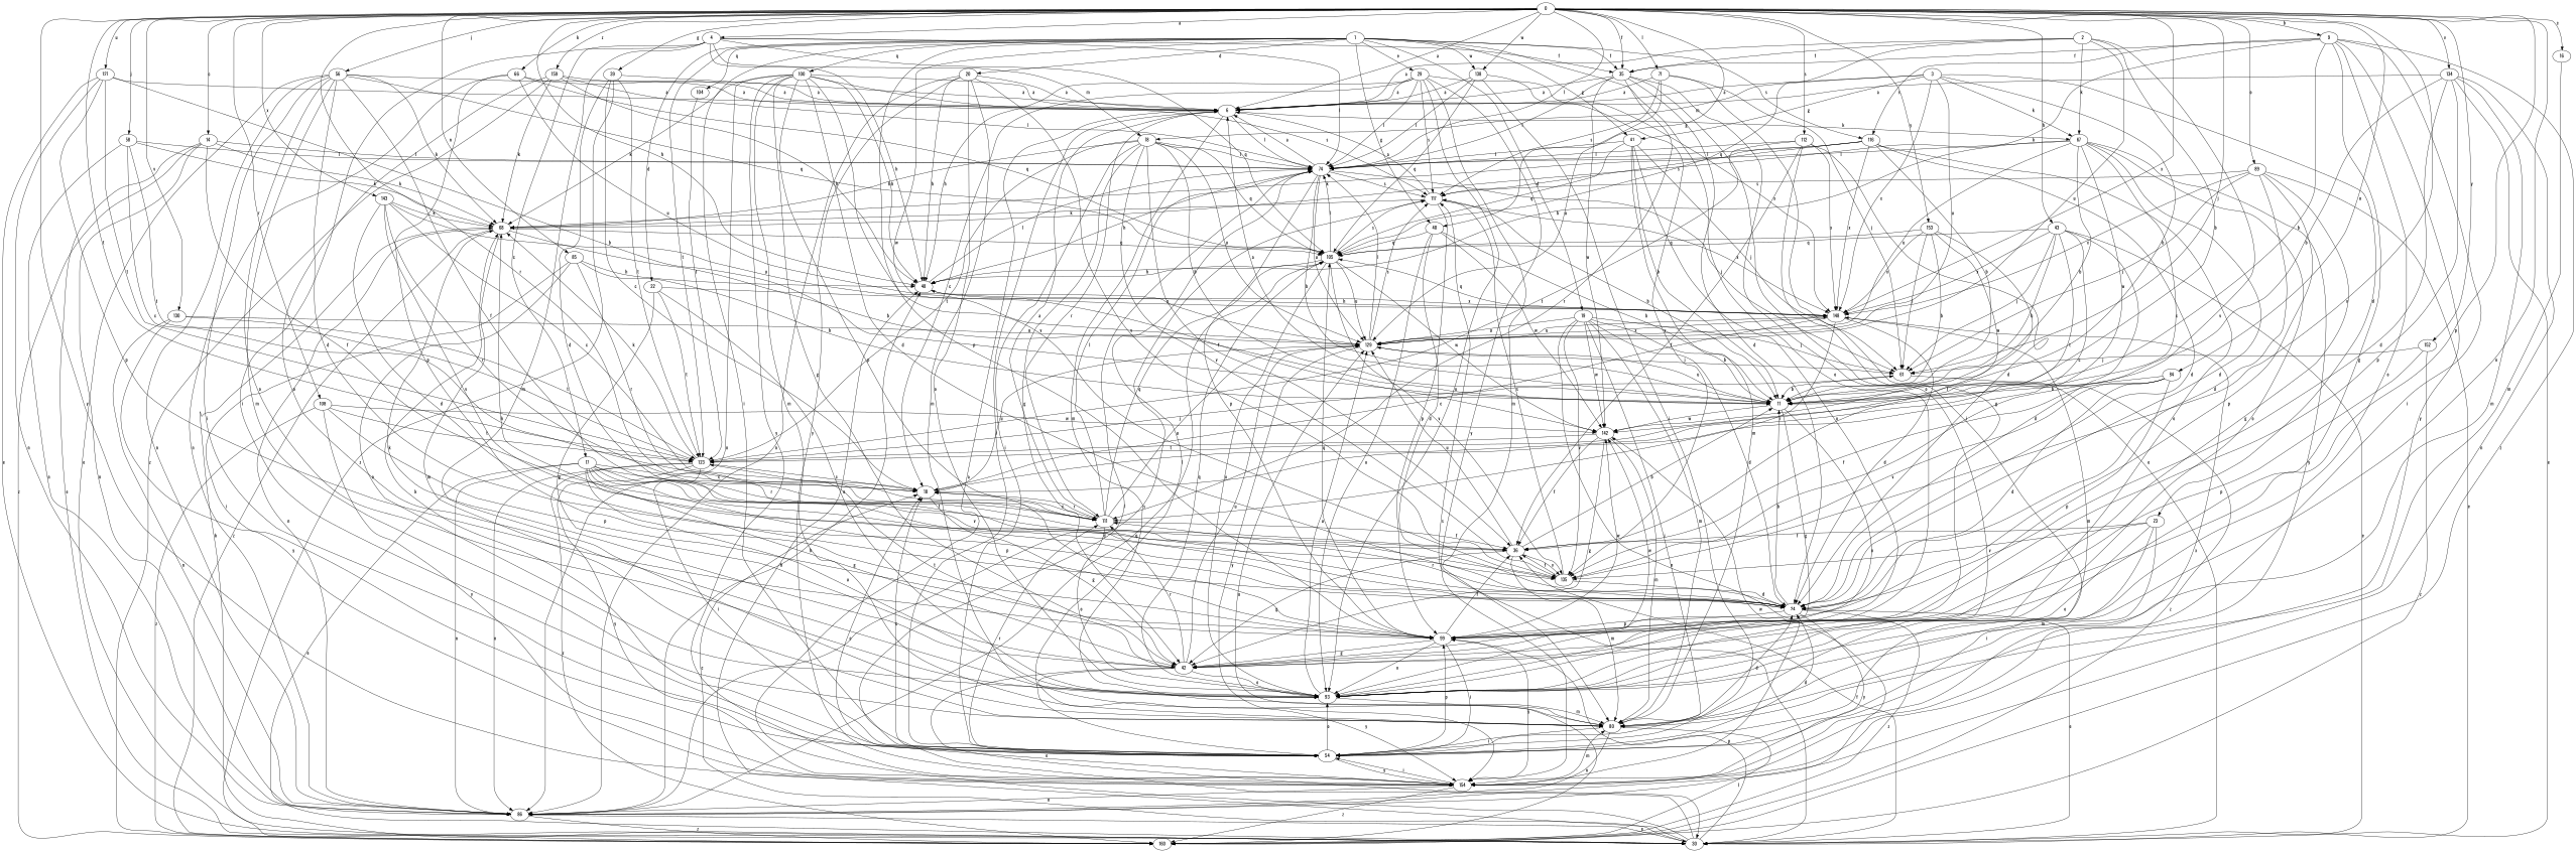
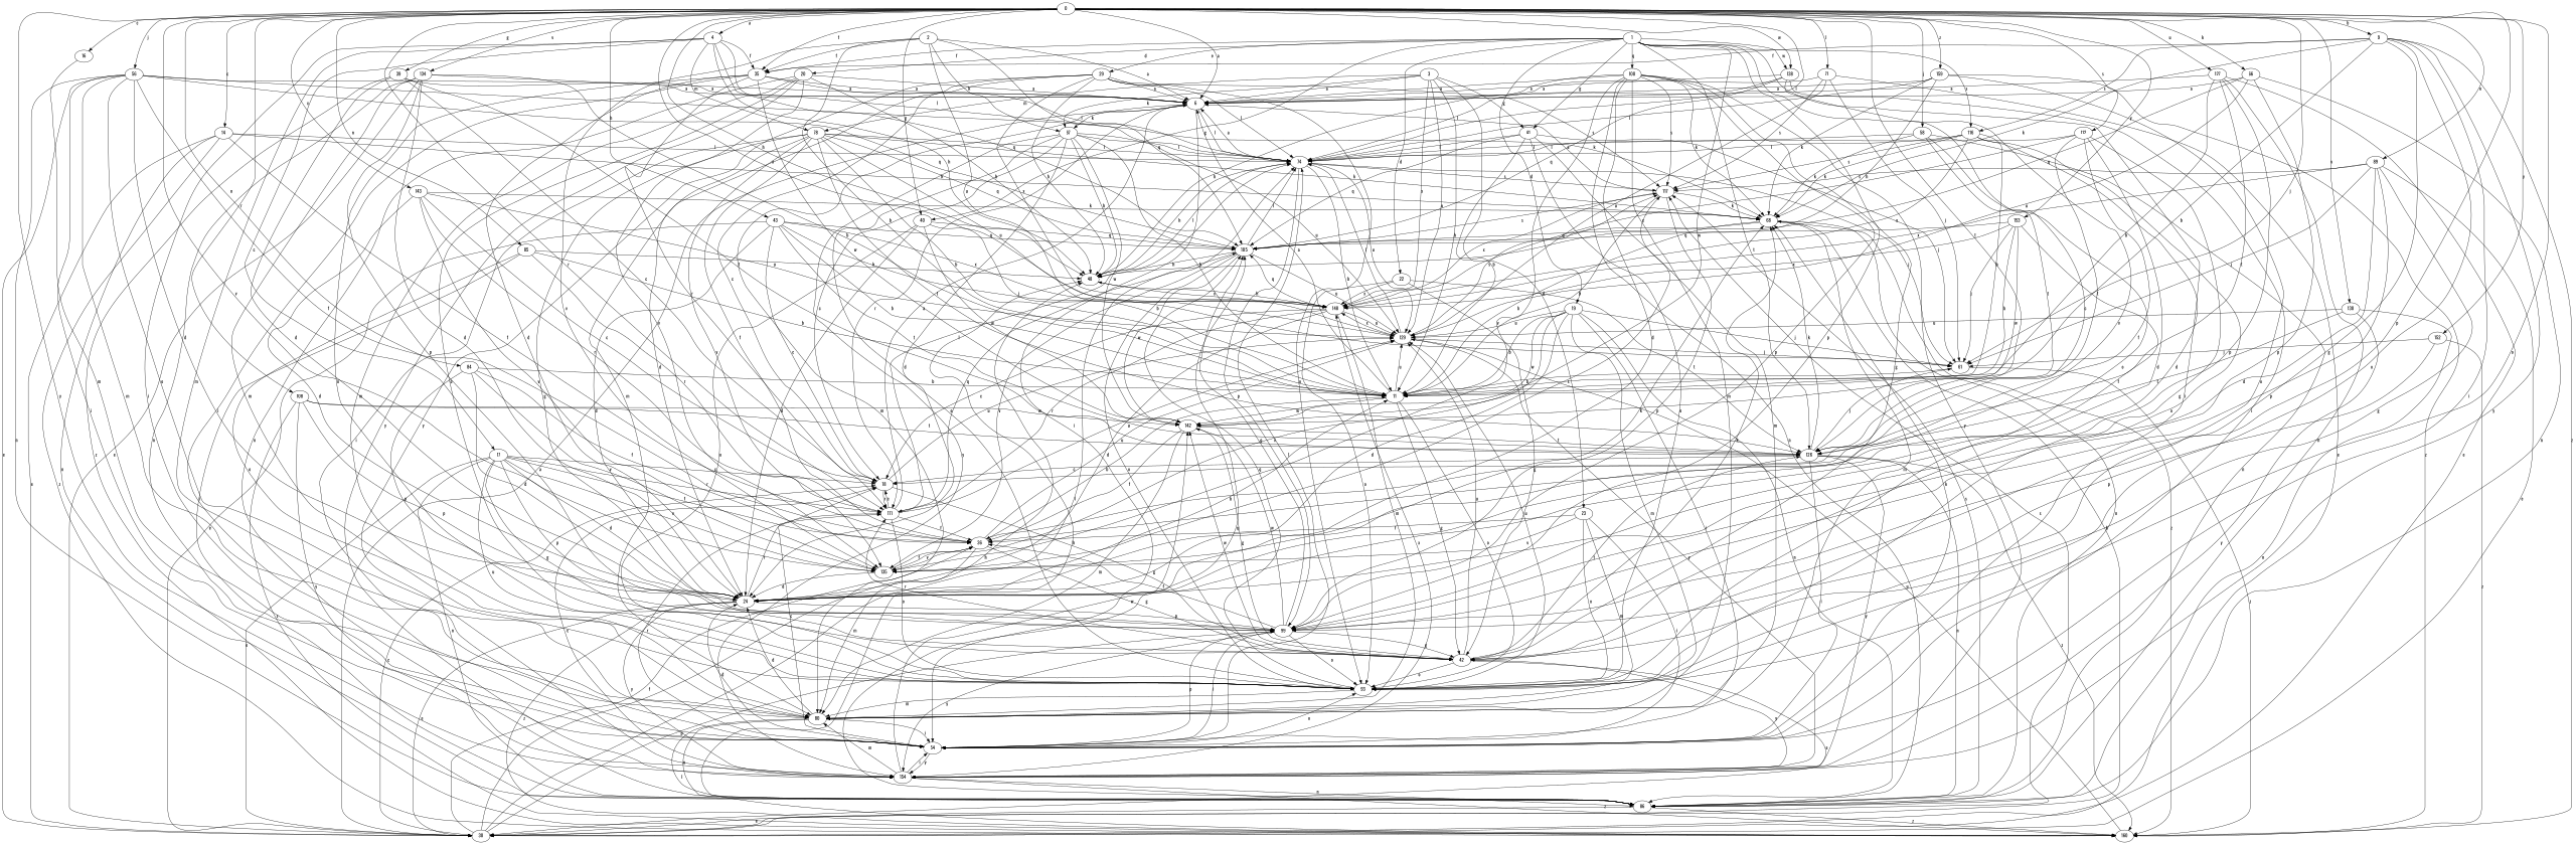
  strict digraph {
    fontname=Oswald
    node [fontname=Oswald]
    edge [fontname=Oswald]
    0
    4
    6
    9
    14
    16
    35
    39
    40
    43
    48
    56
    58
    61
    66
    71
    74
    84
    85
    89
    93
    99
    108
    111
    112
-   123
+   123 [label=126]
    127
    130
    134
    135
    138
    143
    148
    152
    153
    154
    159
    54
    105
    78
    17
    80
    67
    116
    11
    42
    68
    160
    30
    36
    86
    142
    24
    18
    129
    117
    1
    19
    20
    22
    29
    41
    100
-   104
    2
    3
    23
    0 -> 4 [label=a]
    0 -> 6 [label=a]
    0 -> 9 [label=b]
    0 -> 14 [label=c]
    0 -> 16 [label=c]
    0 -> 35 [label=f]
    0 -> 39 [label=g]
    0 -> 40 [label=g]
    0 -> 43 [label=h]
    0 -> 48 [label=h]
    0 -> 56 [label=j]
    0 -> 58 [label=j]
    0 -> 61 [label=j]
    0 -> 66 [label=k]
    0 -> 71 [label=l]
    0 -> 74 [label=l]
    0 -> 84 [label=n]
    0 -> 85 [label=n]
    0 -> 89 [label=o]
    0 -> 93 [label=o]
    0 -> 99 [label=p]
    0 -> 108 [label=r]
    0 -> 111 [label=r]
    0 -> 112 [label=s]
    0 -> 123 [label=t]
    0 -> 127 [label=u]
    0 -> 130 [label=v]
    0 -> 134 [label=v]
    0 -> 135 [label=v]
    0 -> 138 [label=w]
    0 -> 143 [label=x]
    0 -> 148 [label=x]
    0 -> 152 [label=y]
    0 -> 153 [label=y]
    0 -> 154 [label=y]
    0 -> 159 [label=z]
    4 -> 35 [label=f]
    4 -> 48 [label=h]
    4 -> 74 [label=l]
    4 -> 54 [label=i]
    4 -> 105 [label=q]
    4 -> 78 [label=m]
    4 -> 17 [label=c]
    4 -> 80 [label=m]
    6 -> 74 [label=l]
    6 -> 111 [label=r]
    6 -> 54 [label=i]
    6 -> 80 [label=m]
    6 -> 67 [label=k]
    9 -> 35 [label=f]
    9 -> 93 [label=o]
    9 -> 154 [label=y]
    9 -> 54 [label=i]
    9 -> 116 [label=s]
    9 -> 11 [label=b]
    9 -> 42 [label=g]
    9 -> 68 [label=k]
    9 -> 160 [label=z]
    14 -> 74 [label=l]
    14 -> 68 [label=k]
    14 -> 160 [label=z]
    14 -> 30 [label=e]
    14 -> 36 [label=f]
    14 -> 86 [label=n]
    16 -> 80 [label=m]
    35 -> 6 [label=a]
    35 -> 74 [label=l]
    35 -> 93 [label=o]
    35 -> 111 [label=r]
    35 -> 54 [label=i]
    35 -> 142 [label=w]
    35 -> 24 [label=d]
    39 -> 6 [label=a]
    39 -> 123 [label=t]
    39 -> 160 [label=z]
    39 -> 24 [label=d]
    39 -> 18 [label=c]
    40 -> 93 [label=o]
    40 -> 105 [label=q]
    40 -> 11 [label=b]
    40 -> 142 [label=w]
    40 -> 24 [label=d]
    43 -> 61 [label=j]
    43 -> 123 [label=t]
    43 -> 148 [label=x]
    43 -> 105 [label=q]
    43 -> 11 [label=b]
    43 -> 30 [label=e]
    43 -> 24 [label=d]
    43 -> 18 [label=c]
    48 -> 74 [label=l]
    48 -> 148 [label=x]
    56 -> 6 [label=a]
    56 -> 93 [label=o]
    56 -> 54 [label=i]
    56 -> 105 [label=q]
    56 -> 80 [label=m]
    56 -> 68 [label=k]
    56 -> 30 [label=e]
    56 -> 36 [label=f]
    56 -> 86 [label=n]
    56 -> 24 [label=d]
    58 -> 74 [label=l]
    58 -> 123 [label=t]
    58 -> 68 [label=k]
    58 -> 86 [label=n]
    58 -> 18 [label=c]
    61 -> 11 [label=b]
    61 -> 160 [label=z]
    66 -> 6 [label=a]
    66 -> 99 [label=p]
    66 -> 105 [label=q]
    66 -> 86 [label=n]
    66 -> 129 [label=u]
    71 -> 6 [label=a]
    71 -> 61 [label=j]
    71 -> 30 [label=e]
    71 -> 129 [label=u]
    71 -> 117 [label=s]
    74 -> 6 [label=a]
    74 -> 48 [label=h]
    74 -> 61 [label=j]
    74 -> 99 [label=p]
    74 -> 11 [label=b]
    74 -> 129 [label=u]
    74 -> 117 [label=s]
    84 -> 99 [label=p]
    84 -> 135 [label=v]
    84 -> 11 [label=b]
    84 -> 36 [label=f]
    84 -> 24 [label=d]
    85 -> 48 [label=h]
    85 -> 93 [label=o]
    85 -> 111 [label=r]
    85 -> 54 [label=i]
    85 -> 11 [label=b]
    89 -> 61 [label=j]
    89 -> 99 [label=p]
    89 -> 148 [label=x]
    89 -> 42 [label=g]
    89 -> 30 [label=e]
    89 -> 24 [label=d]
    89 -> 117 [label=s]
    93 -> 105 [label=q]
    93 -> 80 [label=m]
    93 -> 129 [label=u]
    99 -> 93 [label=o]
    99 -> 154 [label=y]
    99 -> 54 [label=i]
    99 -> 105 [label=q]
    99 -> 42 [label=g]
    99 -> 36 [label=f]
    99 -> 142 [label=w]
    108 -> 99 [label=p]
    108 -> 123 [label=t]
    108 -> 154 [label=y]
    108 -> 160 [label=z]
    108 -> 142 [label=w]
    111 -> 6 [label=a]
    111 -> 74 [label=l]
    111 -> 93 [label=o]
    111 -> 105 [label=q]
    111 -> 36 [label=f]
    111 -> 18 [label=c]
    111 -> 129 [label=u]
    112 -> 74 [label=l]
    112 -> 123 [label=t]
    112 -> 148 [label=x]
    112 -> 42 [label=g]
    112 -> 36 [label=f]
    112 -> 24 [label=d]
    123 -> 61 [label=j]
    123 -> 154 [label=y]
    123 -> 54 [label=i]
    123 -> 68 [label=k]
    123 -> 160 [label=z]
    123 -> 86 [label=n]
    123 -> 18 [label=c]
    127 -> 6 [label=a]
    127 -> 99 [label=p]
    127 -> 123 [label=t]
    127 -> 11 [label=b]
    127 -> 30 [label=e]
    127 -> 86 [label=n]
    130 -> 123 [label=t]
    130 -> 154 [label=y]
    130 -> 86 [label=n]
    130 -> 129 [label=u]
    134 -> 6 [label=a]
    134 -> 99 [label=p]
    134 -> 80 [label=m]
    134 -> 11 [label=b]
    134 -> 30 [label=e]
    134 -> 86 [label=n]
    134 -> 24 [label=d]
    135 -> 36 [label=f]
    135 -> 24 [label=d]
    135 -> 117 [label=s]
    138 -> 6 [label=a]
    138 -> 74 [label=l]
    138 -> 135 [label=v]
    138 -> 54 [label=i]
    138 -> 105 [label=q]
    143 -> 111 [label=r]
    143 -> 135 [label=v]
    143 -> 68 [label=k]
    143 -> 24 [label=d]
    143 -> 18 [label=c]
    143 -> 129 [label=u]
    148 -> 48 [label=h]
    148 -> 111 [label=r]
    148 -> 105 [label=q]
    148 -> 80 [label=m]
    148 -> 24 [label=d]
    148 -> 18 [label=c]
    148 -> 129 [label=u]
    152 -> 61 [label=j]
    152 -> 99 [label=p]
    152 -> 160 [label=z]
    153 -> 61 [label=j]
    153 -> 148 [label=x]
    153 -> 105 [label=q]
    153 -> 11 [label=b]
    153 -> 36 [label=f]
    153 -> 142 [label=w]
    154 -> 148 [label=x]
    154 -> 54 [label=i]
    154 -> 80 [label=m]
    154 -> 160 [label=z]
    154 -> 86 [label=n]
    154 -> 142 [label=w]
    154 -> 18 [label=c]
    159 -> 6 [label=a]
    159 -> 48 [label=h]
    159 -> 74 [label=l]
    159 -> 93 [label=o]
    159 -> 68 [label=k]
    159 -> 160 [label=z]
    54 -> 74 [label=l]
    54 -> 93 [label=o]
    54 -> 99 [label=p]
    54 -> 111 [label=r]
    54 -> 154 [label=y]
    54 -> 68 [label=k]
    54 -> 24 [label=d]
    54 -> 18 [label=c]
    105 -> 48 [label=h]
    105 -> 74 [label=l]
    105 -> 93 [label=o]
    105 -> 135 [label=v]
    105 -> 142 [label=w]
    105 -> 129 [label=u]
    105 -> 117 [label=s]
    78 -> 74 [label=l]
    78 -> 123 [label=t]
    78 -> 135 [label=v]
    78 -> 54 [label=i]
    78 -> 105 [label=q]
    78 -> 11 [label=b]
    78 -> 42 [label=g]
    78 -> 68 [label=k]
    78 -> 36 [label=f]
+   78 -> 24 [label=d]
    78 -> 129 [label=u]
    17 -> 93 [label=u]
    17 -> 99 [label=p]
    17 -> 111 [label=r]
    17 -> 135 [label=v]
    17 -> 42 [label=g]
    17 -> 30 [label=e]
    17 -> 36 [label=f]
    17 -> 86 [label=n]
    17 -> 24 [label=d]
    17 -> 18 [label=c]
    80 -> 54 [label=i]
    80 -> 160 [label=l]
    80 -> 86 [label=n]
    80 -> 24 [label=d]
    67 -> 48 [label=h]
    67 -> 74 [label=l]
    67 -> 93 [label=o]
    67 -> 154 [label=y]
    67 -> 11 [label=b]
    67 -> 142 [label=w]
    67 -> 24 [label=d]
    67 -> 18 [label=c]
    67 -> 129 [label=u]
    116 -> 74 [label=l]
    116 -> 93 [label=o]
    116 -> 148 [label=x]
    116 -> 11 [label=b]
    116 -> 68 [label=k]
    116 -> 24 [label=d]
    116 -> 117 [label=s]
    11 -> 6 [label=a]
    11 -> 93 [label=o]
    11 -> 42 [label=g]
    11 -> 142 [label=w]
    11 -> 129 [label=u]
    42 -> 93 [label=o]
    42 -> 111 [label=r]
    42 -> 123 [label=t]
    42 -> 154 [label=y]
    42 -> 68 [label=k]
    42 -> 30 [label=e]
    42 -> 142 [label=w]
    42 -> 129 [label=u]
    68 -> 105 [label=q]
    68 -> 80 [label=m]
    68 -> 11 [label=b]
    68 -> 160 [label=z]
    68 -> 86 [label=n]
    160 -> 129 [label=u]
    30 -> 6 [label=a]
    30 -> 48 [label=h]
    30 -> 74 [label=l]
    30 -> 99 [label=p]
    30 -> 68 [label=k]
    30 -> 36 [label=f]
    30 -> 18 [label=c]
    30 -> 117 [label=s]
    36 -> 135 [label=v]
    36 -> 80 [label=m]
    36 -> 11 [label=b]
    36 -> 42 [label=g]
    36 -> 129 [label=u]
    86 -> 48 [label=h]
    86 -> 105 [label=q]
    86 -> 160 [label=z]
    86 -> 30 [label=e]
    86 -> 117 [label=s]
    142 -> 123 [label=t]
    142 -> 80 [label=m]
    142 -> 42 [label=g]
    142 -> 36 [label=f]
    24 -> 99 [label=p]
    24 -> 111 [label=r]
    24 -> 154 [label=y]
    24 -> 11 [label=b]
    24 -> 68 [label=k]
    24 -> 160 [label=z]
    24 -> 30 [label=e]
    18 -> 111 [label=r]
    18 -> 42 [label=g]
    18 -> 129 [label=u]
    129 -> 61 [label=j]
    129 -> 74 [label=l]
    129 -> 148 [label=x]
    129 -> 154 [label=y]
    129 -> 117 [label=s]
    117 -> 6 [label=a]
    117 -> 99 [label=p]
    117 -> 148 [label=x]
    117 -> 11 [label=b]
    117 -> 68 [label=k]
    1 -> 35 [label=f]
    1 -> 40 [label=g]
    1 -> 93 [label=o]
    1 -> 99 [label=p]
    1 -> 123 [label=t]
    1 -> 138 [label=w]
    1 -> 54 [label=i]
    1 -> 116 [label=s]
    1 -> 142 [label=w]
    1 -> 19 [label=d]
    1 -> 20 [label=d]
    1 -> 22 [label=d]
    1 -> 29 [label=e]
    1 -> 41 [label=g]
    1 -> 100 [label=q]
-   1 -> 104 [label=q]
    19 -> 61 [label=j]
    19 -> 135 [label=v]
    19 -> 54 [label=i]
    19 -> 80 [label=m]
    19 -> 11 [label=b]
    19 -> 86 [label=n]
    19 -> 142 [label=w]
    19 -> 24 [label=d]
    19 -> 129 [label=u]
    20 -> 6 [label=a]
    20 -> 48 [label=h]
    20 -> 93 [label=o]
    20 -> 135 [label=v]
    20 -> 154 [label=y]
    20 -> 80 [label=m]
    20 -> 86 [label=n]
    22 -> 93 [label=o]
    22 -> 123 [label=t]
    22 -> 148 [label=x]
    22 -> 42 [label=g]
    29 -> 6 [label=a]
    29 -> 48 [label=h]
    29 -> 74 [label=l]
    29 -> 93 [label=o]
    29 -> 148 [label=x]
    29 -> 154 [label=y]
    29 -> 80 [label=m]
    29 -> 18 [label=c]
    29 -> 117 [label=s]
    41 -> 61 [label=j]
    41 -> 74 [label=l]
    41 -> 93 [label=o]
    41 -> 105 [label=q]
    41 -> 80 [label=m]
    41 -> 11 [label=b]
    100 -> 6 [label=a]
    100 -> 48 [label=h]
    100 -> 99 [label=p]
    100 -> 135 [label=v]
    100 -> 154 [label=y]
    100 -> 80 [label=m]
    100 -> 42 [label=g]
    100 -> 68 [label=k]
    100 -> 86 [label=n]
    100 -> 24 [label=d]
    100 -> 117 [label=s]
-   104 -> 123 [label=t]
    2 -> 6 [label=a]
    2 -> 35 [label=f]
    2 -> 135 [label=v]
    2 -> 105 [label=q]
    2 -> 67 [label=k]
    2 -> 11 [label=b]
    2 -> 129 [label=u]
    3 -> 6 [label=a]
    3 -> 148 [label=x]
    3 -> 78 [label=m]
    3 -> 67 [label=k]
    3 -> 11 [label=b]
    3 -> 129 [label=u]
    3 -> 41 [label=g]
    3 -> 23 [label=d]
    23 -> 93 [label=o]
    23 -> 135 [label=v]
    23 -> 54 [label=i]
    23 -> 80 [label=m]
    23 -> 36 [label=f]
  }
